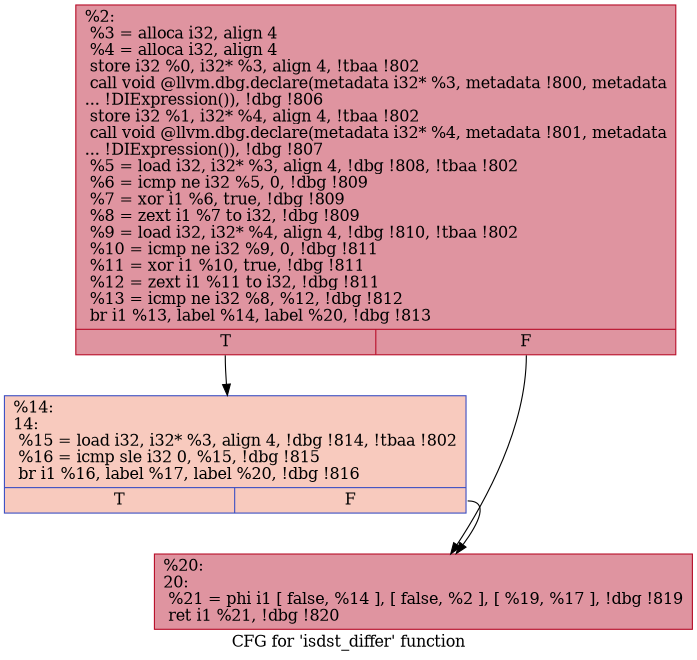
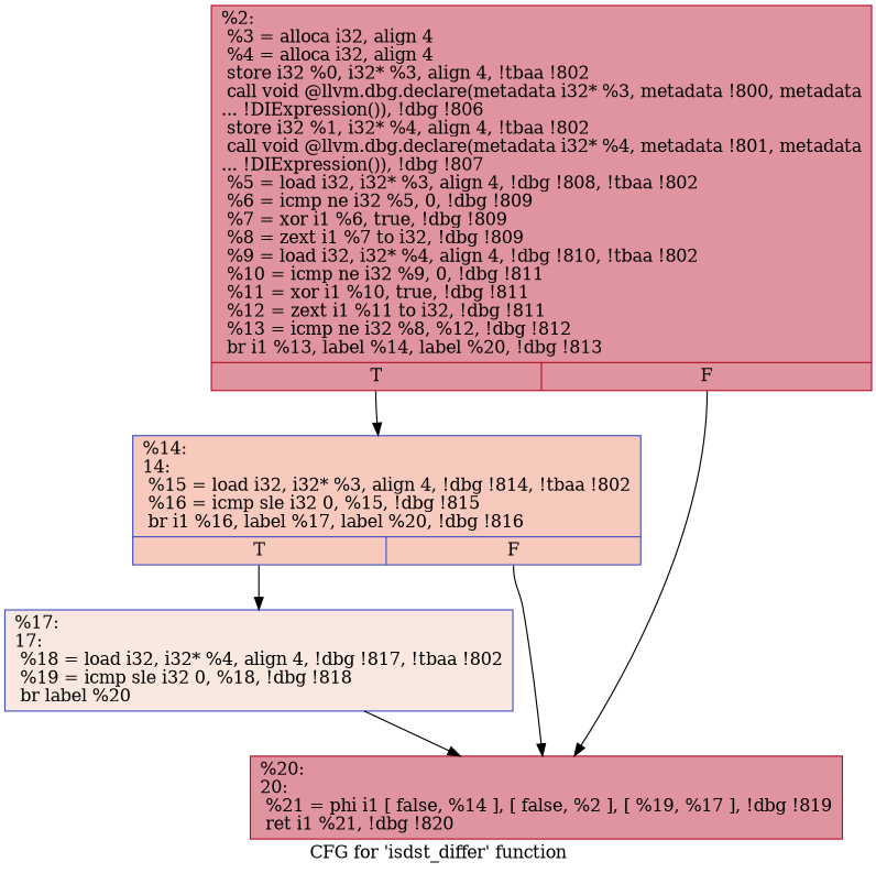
  digraph {
    label="CFG for 'isdst_differ' function"
    node [color="#b70d28ff" fillcolor="#b70d2870" shape=record style=filled]
    edge [tailport=s0]
    n1 [label="{%2:\l  %3 = alloca i32, align 4\l  %4 = alloca i32, align 4\l  store i32 %0, i32* %3, align 4, !tbaa !802\l  call void @llvm.dbg.declare(metadata i32* %3, metadata !800, metadata\l... !DIExpression()), !dbg !806\l  store i32 %1, i32* %4, align 4, !tbaa !802\l  call void @llvm.dbg.declare(metadata i32* %4, metadata !801, metadata\l... !DIExpression()), !dbg !807\l  %5 = load i32, i32* %3, align 4, !dbg !808, !tbaa !802\l  %6 = icmp ne i32 %5, 0, !dbg !809\l  %7 = xor i1 %6, true, !dbg !809\l  %8 = zext i1 %7 to i32, !dbg !809\l  %9 = load i32, i32* %4, align 4, !dbg !810, !tbaa !802\l  %10 = icmp ne i32 %9, 0, !dbg !811\l  %11 = xor i1 %10, true, !dbg !811\l  %12 = zext i1 %11 to i32, !dbg !811\l  %13 = icmp ne i32 %8, %12, !dbg !812\l  br i1 %13, label %14, label %20, !dbg !813\l|{<s0>T|<s1>F}}"]
    n2 [color="#3d50c3ff" fillcolor="#ef886b70" label="{%14:\l14:                                               \l  %15 = load i32, i32* %3, align 4, !dbg !814, !tbaa !802\l  %16 = icmp sle i32 0, %15, !dbg !815\l  br i1 %16, label %17, label %20, !dbg !816\l|{<s0>T|<s1>F}}"]
    n3 [label="{%20:\l20:                                               \l  %21 = phi i1 [ false, %14 ], [ false, %2 ], [ %19, %17 ], !dbg !819\l  ret i1 %21, !dbg !820\l}"]
+   n4 [color="#3d50c3ff" fillcolor="#f1ccb870" label="{%17:\l17:                                               \l  %18 = load i32, i32* %4, align 4, !dbg !817, !tbaa !802\l  %19 = icmp sle i32 0, %18, !dbg !818\l  br label %20\l}"]
    n1 -> n2
    n1 -> n3 [tailport=s1]
    n2 -> n3 [tailport=s1]
+   n2 -> n4
+   n4 -> n3 [tailport=""]
  }
